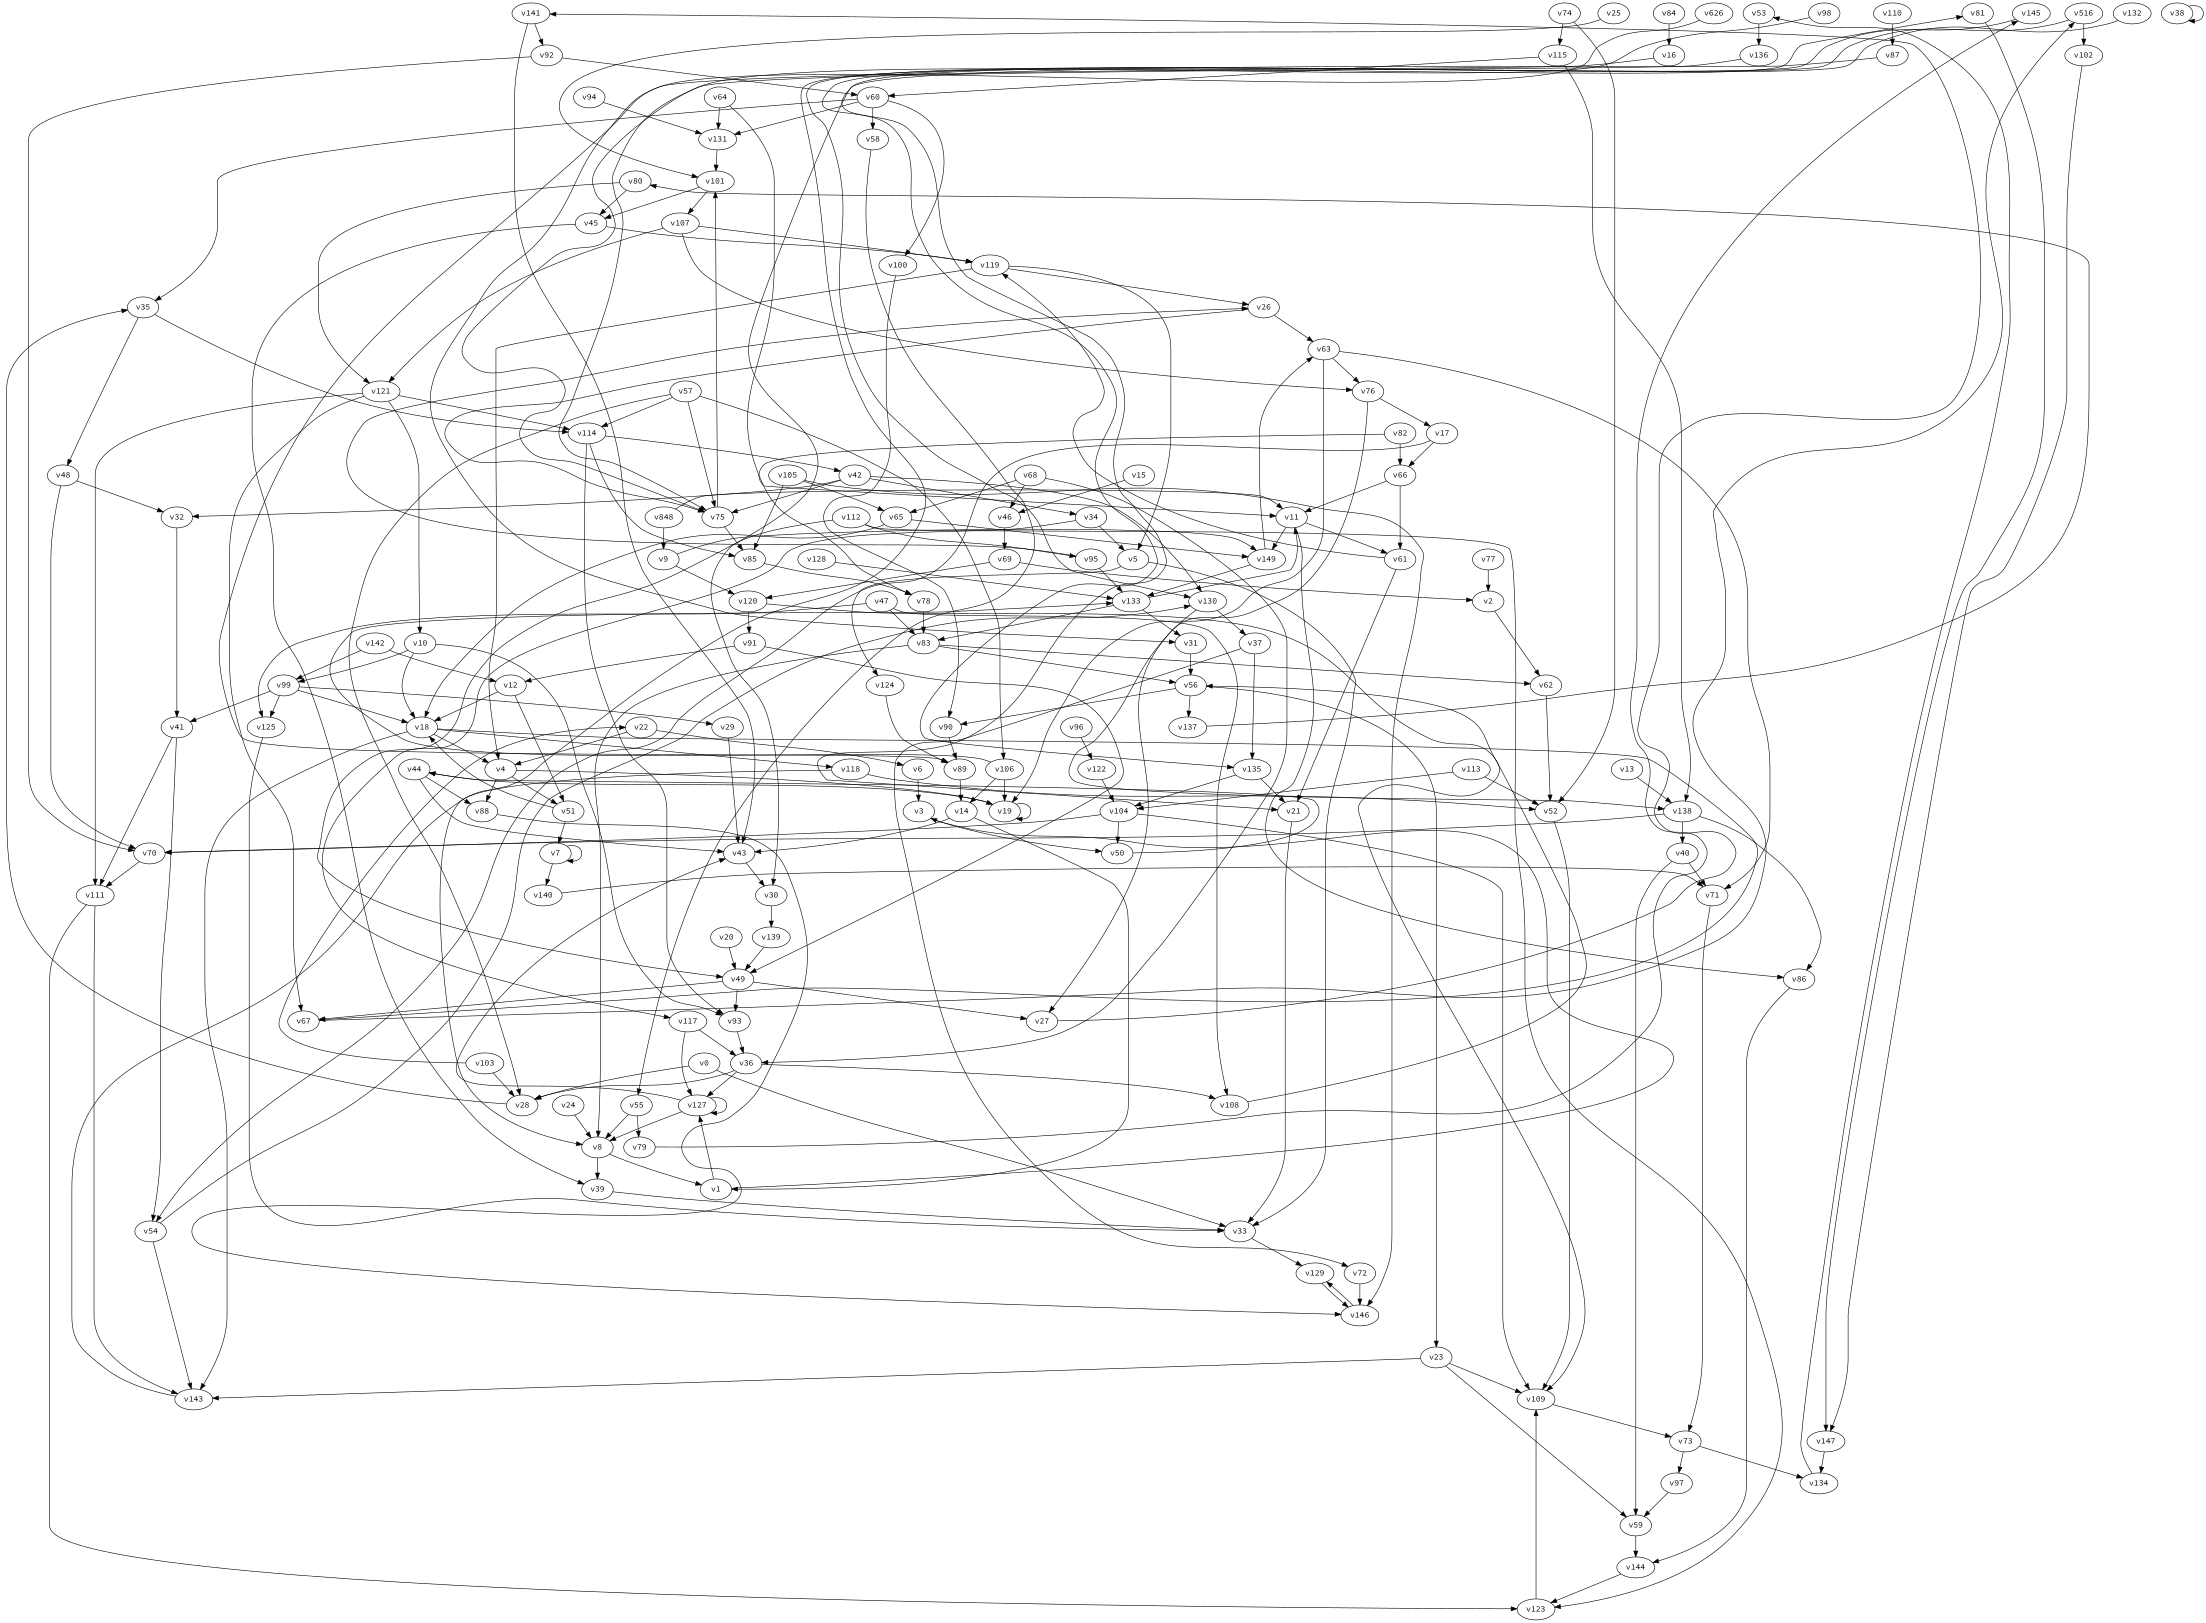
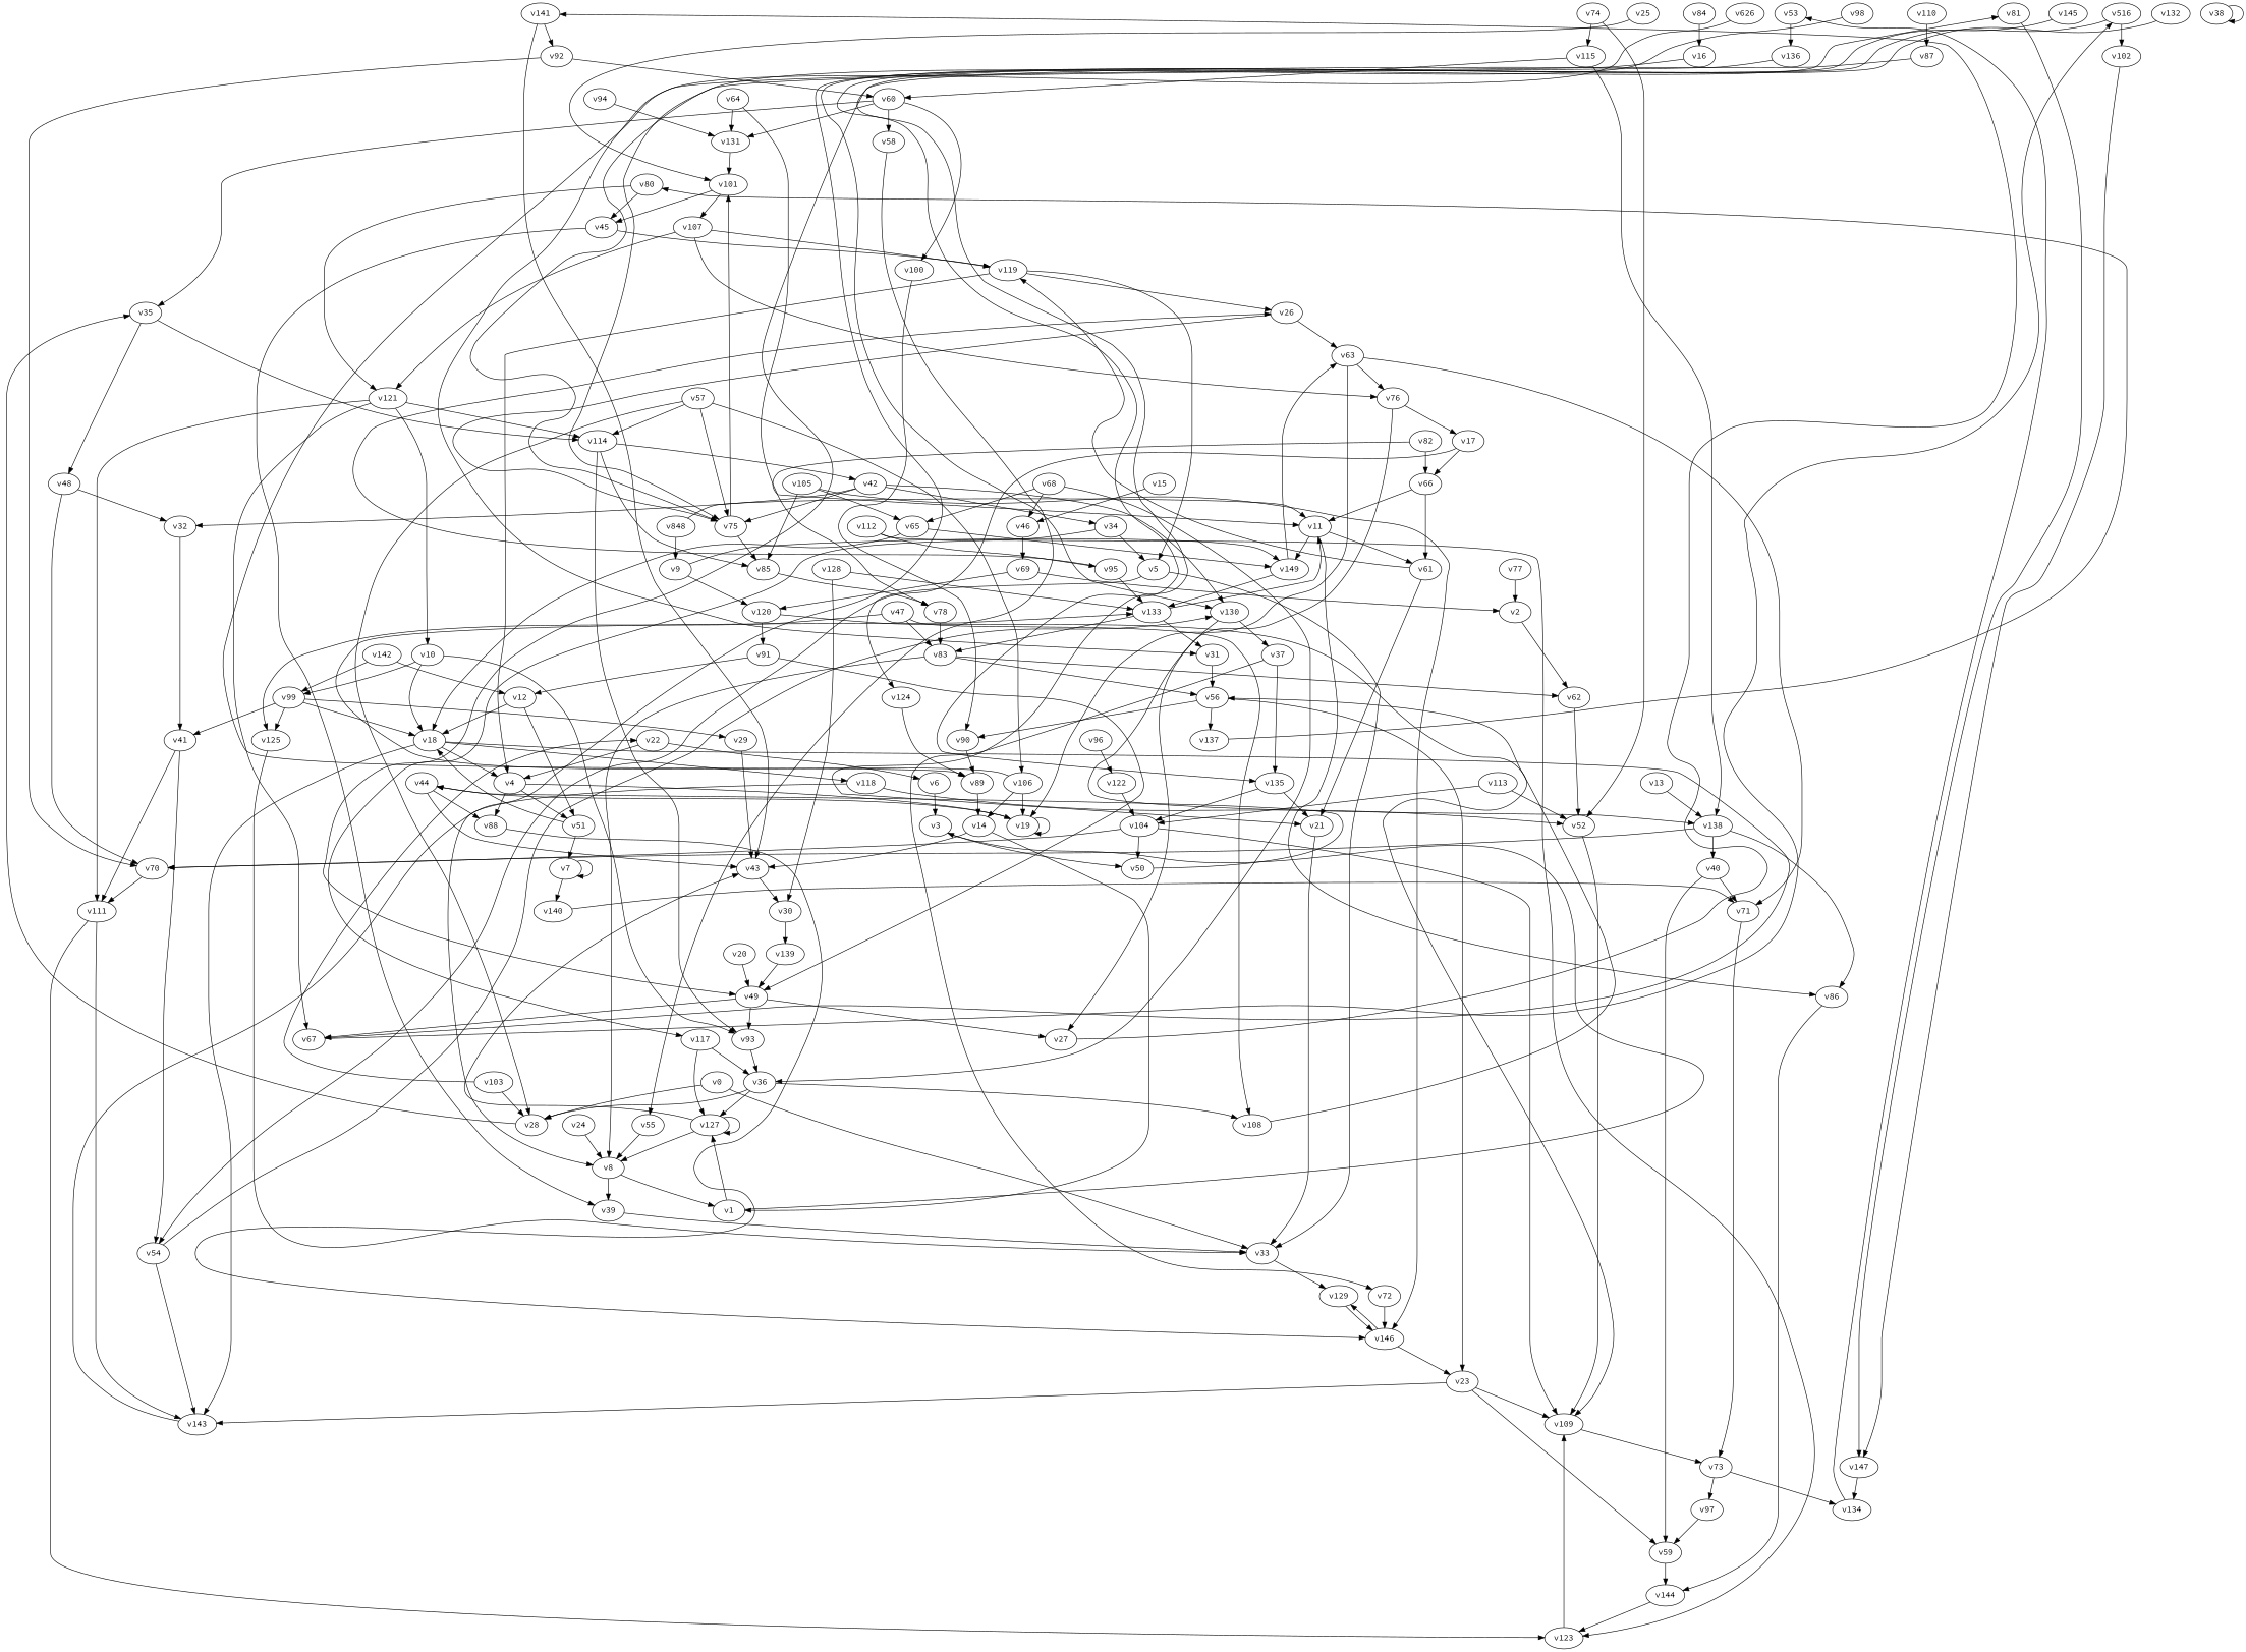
  digraph {
    fontname="Source Code Pro"
    node [fontname="Source Code Pro" player=0]
    edge [fontname="Source Code Pro"]
    v0 [player=1]
    v28 [player=1]
    v33 [player=1]
    v35
    v129 [player=1]
    v1 [player=1]
    v3 [player=1]
    v127
    v50
    v8
    v43 [player=1]
    v62 [player=1]
    v2
    v52 [player=1]
    v44 [player=1]
    v4
    v19
    v51 [player=1]
    v88
    v7 [player=1]
    v18 [player=1]
    v146
    v5 [player=1]
    v124 [player=1]
    v89 [player=1]
    v6 [player=1]
    v140
    v71
    v39
    v120 [player=1]
    v9
    v149
    v109 [player=1]
    v91
    v63
    v133
    v10
    v93 [player=1]
    v99 [player=1]
    v67 [player=1]
    v118 [player=1]
    v143
    v36
    v29
    v41 [player=1]
    v125 [player=1]
    v11 [player=1]
    v61 [player=1]
    v86
    v21
    v119
    v144 [player=1]
    v12
    v13 [player=1]
    v138 [player=1]
    v40
    v70
    v14
    v30
    v15 [player=1]
    v46
    v69
    v16
    v17
    v54
    v66 [player=1]
    v130
    n68 [label=v516]
    v81 [player=1]
    v20 [player=1]
    v49
    v27
    v22 [player=1]
    v23 [player=1]
    v59
    v73
    v24
    v25 [player=1]
    v101 [player=1]
    v45 [player=1]
    v107
    v26 [player=1]
    v75 [player=1]
    v76
    v85 [player=1]
    v141
    v92 [player=1]
    v48 [player=1]
    v114 [player=1]
    v139 [player=1]
    v31
    v56
    v90 [player=1]
    v137
    v32 [player=1]
    v111
    v34 [player=1]
    v117
    v42 [player=1]
    v108
    v72 [player=1]
    v37
    v135
    v104 [player=1]
    v38 [player=1]
    v123 [player=1]
    v47 [player=1]
    v83
    v53
    v136
    v55 [player=1]
-   v79 [player=1]
    v145
    v80
    v57
    v106
    v58
    v60 [player=1]
    v100 [player=1]
    v131
    v64 [player=1]
    v78
    v65 [player=1]
    v102
    v68
    v97 [player=1]
    v134
    v74 [player=1]
    v115
    v77
    v121
    v147 [player=1]
    v82 [player=1]
    v84 [player=1]
    v87
    v94
    v95 [player=1]
    v96 [player=1]
    v122
    v98 [player=1]
    v103
    v105 [player=1]
    v110 [player=1]
    v112
    v113
    n146 [label=v626]
    v128
    v132
    v142 [player=1]
    n150 [label=v848]
    v0 -> v28
    v0 -> v33
    v28 -> v35 [constraint="t < 15"]
    v33 -> v129
    v35 -> v48
    v35 -> v114 [constraint="t mod 4 == 3"]
    v129 -> v146
    v1 -> v3 [constraint="t < 14"]
    v1 -> v127
    v3 -> v50
    v127 -> v127
    v127 -> v8
    v127 -> v43 [constraint="t >= 4"]
    v50 -> v44 [constraint="t mod 5 == 4"]
    v8 -> v1
    v8 -> v39
    v43 -> v30
    v62 -> v52
    v2 -> v62
    v52 -> v109
    v44 -> v43 [constraint="t < 9"]
    v44 -> v88
    v4 -> v19
    v4 -> v51
    v4 -> v88
    v19 -> v44 [constraint="t < 7"]
    v19 -> v19
    v51 -> v7
    v51 -> v18
    v88 -> v146 [constraint="t >= 4"]
    v7 -> v7
    v7 -> v140
    v18 -> v4
    v18 -> v67 [constraint="t mod 3 == 0"]
    v18 -> v118
    v18 -> v143
    v146 -> v129
+   v146 -> v23
    v5 -> v33
    v5 -> v124
    v124 -> v89
    v89 -> v14
    v6 -> v3
    v140 -> v71 [constraint="t >= 4"]
    v71 -> v73
    v39 -> v33
    v120 -> v109 [constraint="t mod 5 == 1"]
    v120 -> v91
    v9 -> v120
    v9 -> v149 [constraint="t < 8"]
    v149 -> v63
    v149 -> v133
    v109 -> v73
    v91 -> v12
    v91 -> v49
    v63 -> v19
    v63 -> v71
    v63 -> v76
    v133 -> v11
    v133 -> v31
    v133 -> v83
    v10 -> v18
    v10 -> v93
    v10 -> v99
    v93 -> v36
    v99 -> v18
    v99 -> v29
    v99 -> v41
    v99 -> v125
    v67 -> n68 [constraint="t mod 2 == 0"]
    v118 -> v8
    v118 -> v52
    v143 -> v81 [constraint="t mod 3 == 0"]
    v36 -> v28
    v36 -> v127
    v36 -> v108
    v29 -> v43
    v41 -> v54
    v41 -> v111
    v125 -> v33
    v11 -> v149
    v11 -> v61
    v11 -> v86 [constraint="t mod 2 == 0"]
    v61 -> v21
    v61 -> v119 [constraint="t < 12"]
    v86 -> v144
    v21 -> v33
    v119 -> v4
    v119 -> v5
    v119 -> v26
    v144 -> v123
    v12 -> v51
    v12 -> v18
    v13 -> v138
    v138 -> v86
    v138 -> v40
    v138 -> v70
    v40 -> v71
    v40 -> v59
    v70 -> v111
    v14 -> v1
    v14 -> v43
    v30 -> v139
    v15 -> v46
    v46 -> v69
    v69 -> v2
    v69 -> v120
    v16 -> v89 [constraint="t >= 5"]
    v17 -> v54 [constraint="t >= 1"]
    v17 -> v66
    v54 -> v143
    v54 -> v130 [constraint="t < 10"]
    v66 -> v11
    v66 -> v61
    v130 -> v138 [constraint="t mod 3 == 1"]
    v130 -> v37
    n68 -> v135 [constraint="t >= 5"]
    n68 -> v102
    v81 -> v147 [constraint="t < 7"]
    v20 -> v49
    v49 -> v93
    v49 -> v67
    v49 -> v27
    v27 -> v141 [constraint="t >= 1"]
    v22 -> v4
    v22 -> v6
    v23 -> v109
    v23 -> v143
    v23 -> v59
    v59 -> v144
    v73 -> v97
    v73 -> v134
    v24 -> v8
    v25 -> v101 [constraint="t < 10"]
    v101 -> v45 [constraint="t < 11"]
    v101 -> v107
    v45 -> v39
    v45 -> v119
    v107 -> v119
    v107 -> v76 [constraint="t mod 4 == 2"]
    v107 -> v121
    v26 -> v63
    v26 -> v75 [constraint="t >= 5"]
    v75 -> v101
    v75 -> v85
    v76 -> v17
    v76 -> v27
    v85 -> v78
    v141 -> v43
    v141 -> v92
    v92 -> v70
    v92 -> v60
    v48 -> v70
    v48 -> v32
    v114 -> v93
    v114 -> v85 [constraint="t mod 3 == 2"]
    v114 -> v42
    v139 -> v49
    v31 -> v56
    v56 -> v23
    v56 -> v90
    v56 -> v137
    v90 -> v89
    v137 -> v80 [constraint="t >= 2"]
    v32 -> v41
    v111 -> v143
    v111 -> v123
    v34 -> v5
    v34 -> v117 [constraint="t mod 2 == 0"]
    v117 -> v127
    v117 -> v36
    v42 -> v130
    v42 -> v75
    v42 -> v32
    v42 -> v34
    v108 -> v56 [constraint="t < 9"]
    v72 -> v146
    v37 -> v72 [constraint="t >= 3"]
    v37 -> v135
    v135 -> v21
    v135 -> v104
    v104 -> v50
    v104 -> v109
    v104 -> v70
    v38 -> v38
    v123 -> v109
    v47 -> v125
    v47 -> v108
    v47 -> v83
    v83 -> v8
    v83 -> v62 [constraint="t < 11"]
    v83 -> v56
    v53 -> v136
    v136 -> v75 [constraint="t < 13"]
    v55 -> v8
-   v55 -> v79
-   v79 -> v145 [constraint="t < 15"]
    v145 -> v130 [constraint="t mod 3 == 2"]
    v80 -> v45
    v80 -> v121
    v57 -> v28
    v57 -> v75
    v57 -> v114
    v57 -> v106
    v106 -> v19
    v106 -> v133 [constraint="t >= 4"]
    v106 -> v14
    v58 -> v55 [constraint="t mod 2 == 1"]
    v60 -> v35
    v60 -> v58
    v60 -> v100
    v60 -> v131
    v100 -> v90
    v131 -> v101
    v64 -> v131
    v64 -> v78
    v78 -> v83
    v65 -> v18
    v65 -> v149
    v102 -> v147 [constraint="t mod 4 == 1"]
    v68 -> v36
    v68 -> v46
    v68 -> v65
    v97 -> v59
    v134 -> v53 [constraint="t >= 4"]
    v74 -> v52
    v74 -> v115
    v115 -> v138
    v115 -> v60
    v77 -> v2
    v121 -> v10
    v121 -> v67
    v121 -> v114
    v121 -> v111
    v147 -> v134
    v82 -> v11 [constraint="t mod 4 == 2"]
    v82 -> v66
    v84 -> v16
    v87 -> v49 [constraint="t mod 5 == 3"]
    v94 -> v131
    v95 -> v133
    v95 -> v26 [constraint="t mod 5 == 4"]
    v96 -> v122
    v122 -> v104
    v98 -> v75 [constraint="t >= 5"]
    v103 -> v28
    v103 -> v22 [constraint="t < 5"]
    v105 -> v146
    v105 -> v85
    v105 -> v65
    v110 -> v87
-   v112 -> v30
+   v128 -> v30
    v112 -> v123 [constraint="t mod 2 == 0"]
    v112 -> v95
    v113 -> v52
    v113 -> v104
    n146 -> v31 [constraint="t < 14"]
    v128 -> v133
    v132 -> v21 [constraint="t >= 5"]
    v142 -> v99
    v142 -> v12
    n150 -> v9
    n150 -> v11 [constraint="t >= 2"]
  }
